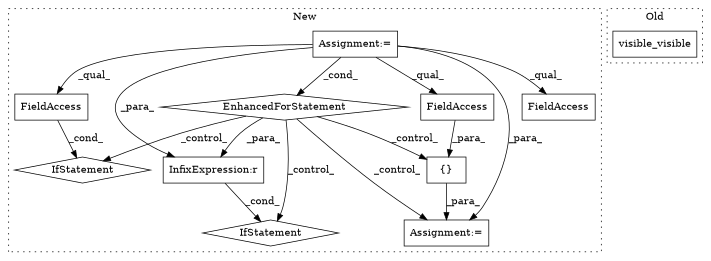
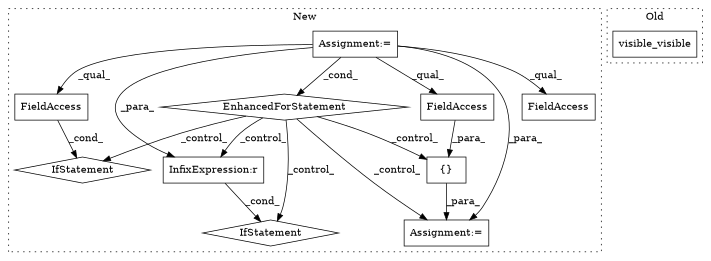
  digraph {
    node [a=22 l="53,2" s="4603,4678" shape=box]
    n1 [a=70 label=EnhancedForStatement shape=diamond]
    n2 [a=25 l=3 label=IfStatement s=4809 shape=diamond]
    n3 [a=27 l=4 label="InfixExpression:r" s=4795]
    n4 [a=25 l="4,2" label=IfStatement s="4899,4923" shape=diamond]
    n5 [l=20 label=FieldAccess s=4903]
    n6 [a=4 l="1,1" label="{}" s="4741,4759"]
    n7 [l=17 label=FieldAccess s=4742]
    n8 [a=7 l=2 label="Assignment:=" s=4774]
    n9 [a=7 label="Assignment:="]
    n10 [l=20 label=FieldAccess s=4841]
    n11 [a=32 l=18 label=visible_visible s=2603]
    subgraph cluster_1 {
      label=New
      style=dotted
      n1
      n2
      n3
      n4
      n5
      n6
      n7
      n8
      n9
      n10
    }
    subgraph cluster_2 {
      label=Old
      style=dotted
      n11
    }
    n1 -> n2 [label=_control_]
-   n1 -> n3 [label=_para_]
+   n1 -> n3 [label=_control_]
    n1 -> n4 [label=_control_]
    n1 -> n6 [label=_control_]
    n1 -> n8 [label=_control_]
    n3 -> n2 [label=_cond_]
    n5 -> n4 [label=_cond_]
    n6 -> n8 [label=_para_]
    n7 -> n6 [label=_para_]
    n9 -> n1 [label=_cond_]
    n9 -> n3 [label=_para_]
    n9 -> n5 [label=_qual_]
    n9 -> n7 [label=_qual_]
    n9 -> n8 [label=_para_]
    n9 -> n10 [label=_qual_]
  }
